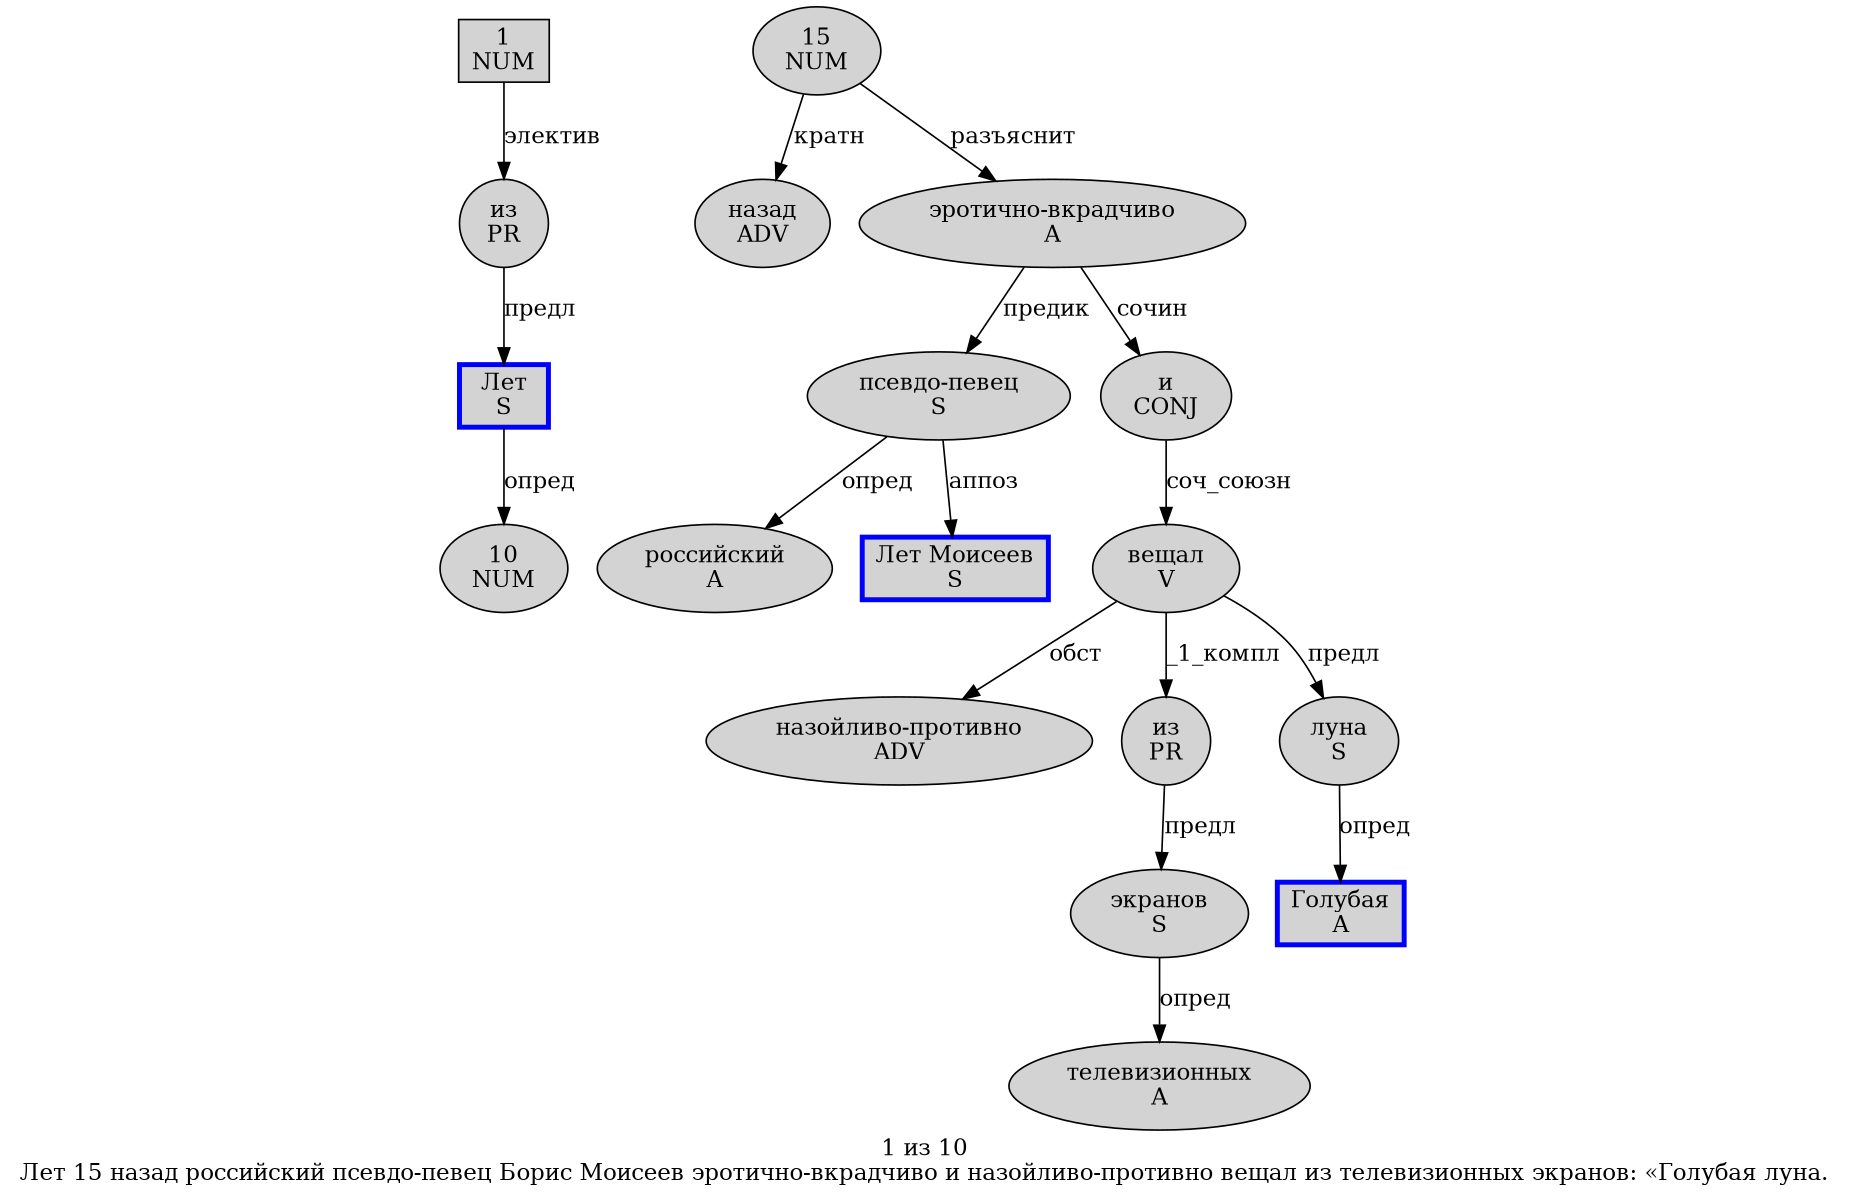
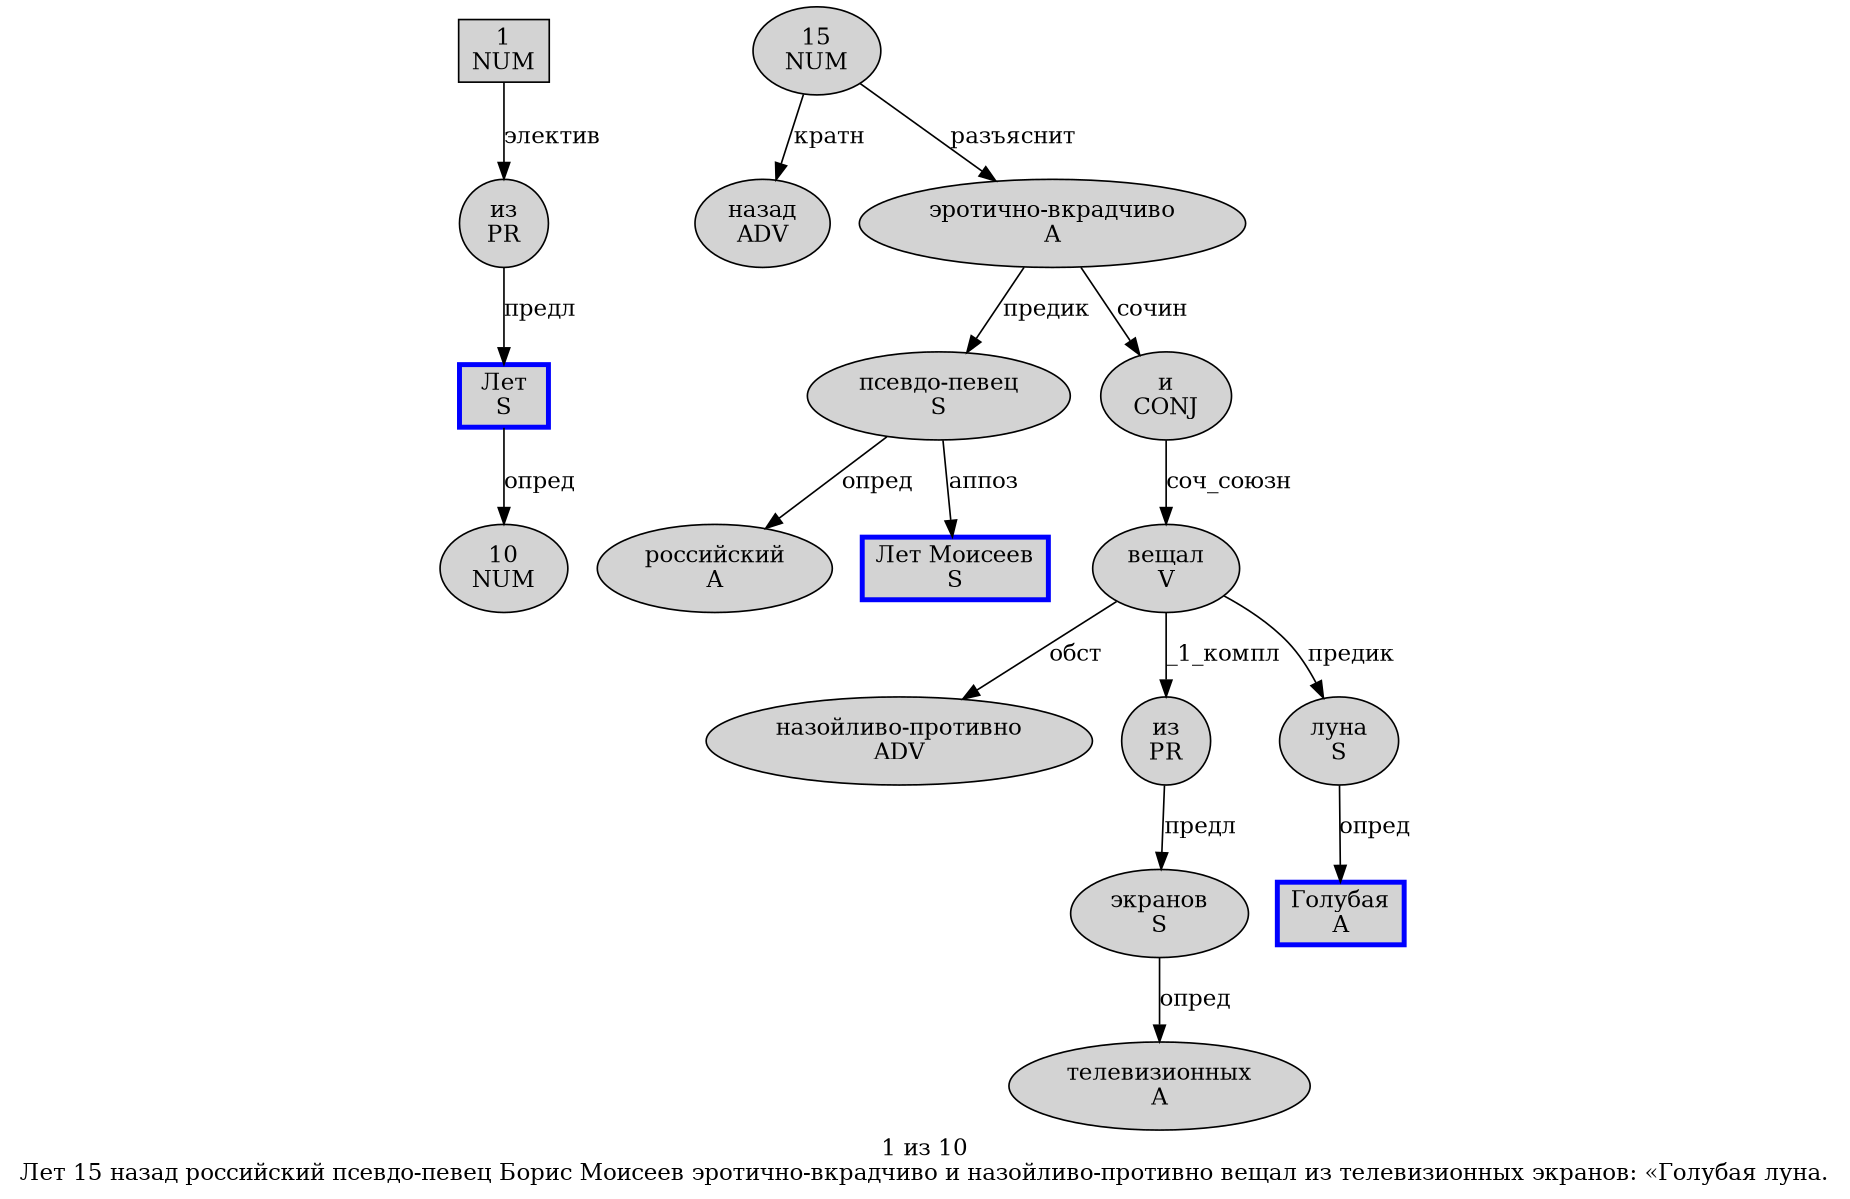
  digraph {
    label="1 из 10\nЛет 15 назад российский псевдо-певец Борис Моисеев эротично-вкрадчиво и назойливо-противно вещал из телевизионных экранов: «Голубая луна."
    node [fillcolor=lightgray penwidth=1 shape=ellipse style=filled]
    n1 [label="1\nNUM" shape=box]
    n2 [label="из\nPR"]
    n3 [color=blue label="Лет\nS" penwidth=3 shape=box]
    n4 [label="10\nNUM"]
    n5 [label="15\nNUM"]
    n6 [label="назад\nADV"]
    n7 [label="эротично-вкрадчиво\nA"]
    n8 [label="псевдо-певец\nS"]
    n9 [label="и\nCONJ"]
    n10 [label="российский\nA"]
    n11 [color=blue label="Лет Моисеев\nS" penwidth=3 shape=box]
    n12 [label="вещал\nV"]
    n13 [label="назойливо-противно\nADV"]
    n14 [label="из\nPR"]
    n15 [label="луна\nS"]
    n16 [label="экранов\nS"]
    n17 [color=blue label="Голубая\nA" penwidth=3 shape=box]
    n18 [label="телевизионных\nA"]
    n1 -> n2 [label="электив"]
    n2 -> n3 [label="предл"]
    n3 -> n4 [label="опред"]
    n5 -> n6 [label="кратн"]
    n5 -> n7 [label="разъяснит"]
    n7 -> n8 [label="предик"]
    n7 -> n9 [label="сочин"]
    n8 -> n10 [label="опред"]
    n8 -> n11 [label="аппоз"]
    n9 -> n12 [label="соч_союзн"]
    n12 -> n13 [label="обст"]
    n12 -> n14 [label="_1_компл"]
-   n12 -> n15 [label="предл"]
+   n12 -> n15 [label="предик"]
    n14 -> n16 [label="предл"]
    n15 -> n17 [label="опред"]
    n16 -> n18 [label="опред"]
  }
